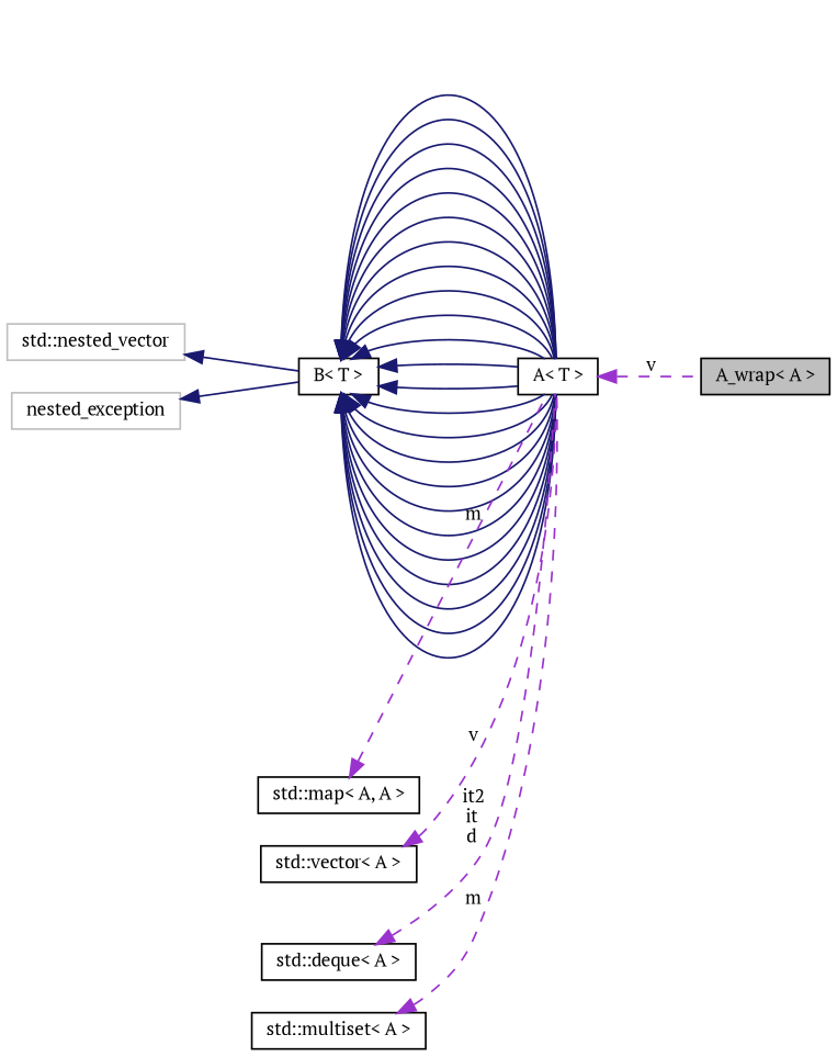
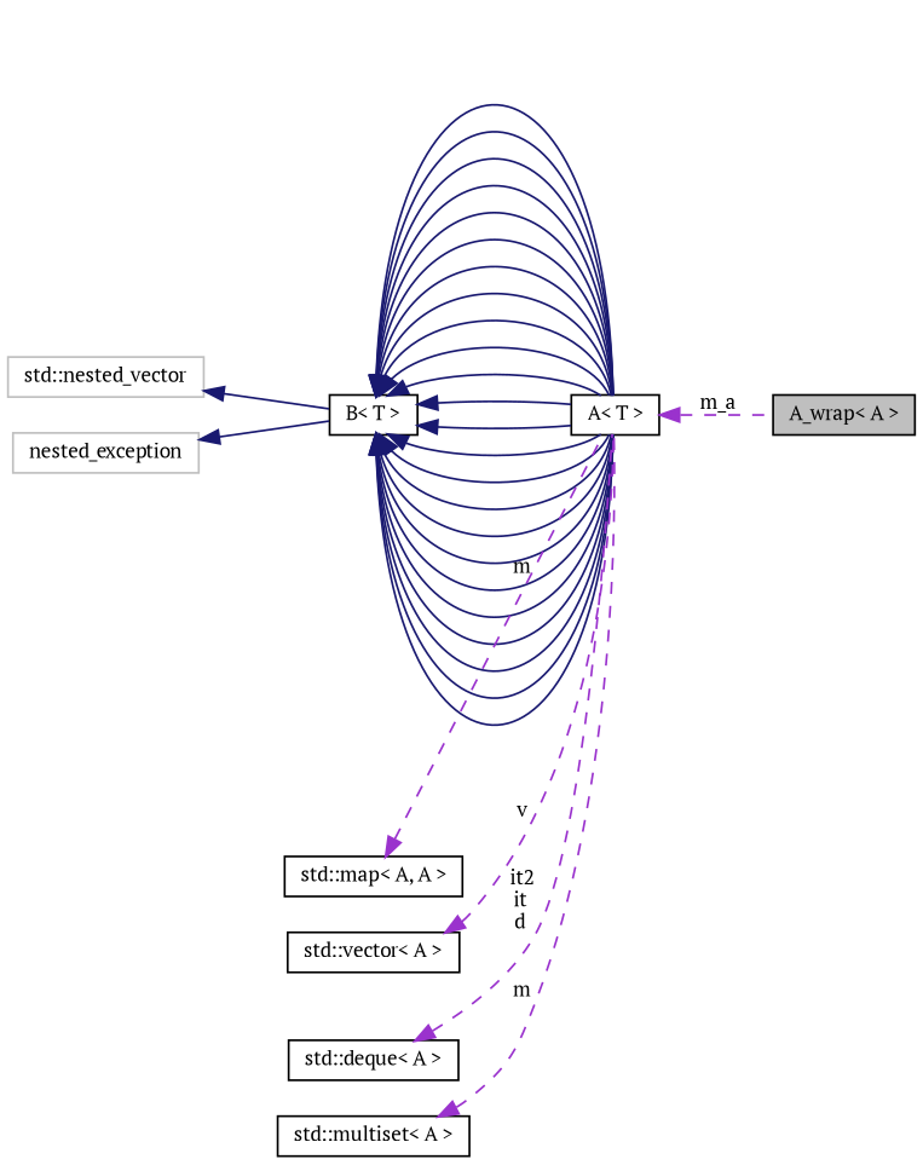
  digraph {
    fontname="PT Serif"
    rankdir=LR
    node [color=black fillcolor=white fontname="PT Serif" fontsize=10 shape=record style=filled]
    edge [color=midnightblue dir=back fontname="PT Serif" fontsize=10 labelfontname=Helvetica labelfontsize=10 style=solid]
    n1 [fillcolor=grey75 fontcolor=black height=0.2 label="A_wrap\< A \>" width=0.4]
    n2 [height=0.2 label="A\< T \>" width=0.4]
    n3 [height=0.2 label="B\< T \>" width=0.4]
    n4 [color=grey75 height=0.2 label="std::nested_vector" width=0.4]
    n5 [color=grey75 height=0.2 label=nested_exception width=0.4]
    n6 [height=0.2 label="std::map\< A, A \>" width=0.4]
    n7 [height=0.2 label="std::vector\< A \>" width=0.4]
    n8 [height=0.2 label="std::deque\< A \>" width=0.4]
    n9 [height=0.2 label="std::multiset\< A \>" width=0.4]
-   n2 -> n1 [color=darkorchid3 label=" v" style=dashed]
+   n2 -> n1 [color=darkorchid3 label=" m_a" style=dashed]
    n3 -> n2
    n3 -> n2
    n3 -> n2
    n3 -> n2
    n3 -> n2
    n3 -> n2
    n3 -> n2
    n3 -> n2
    n3 -> n2
    n3 -> n2
    n3 -> n2
    n3 -> n2
    n3 -> n2
    n3 -> n2
    n3 -> n2
    n3 -> n2
    n3 -> n2
    n3 -> n2
    n3 -> n2
    n3 -> n2
    n3 -> n2
    n3 -> n2
    n3 -> n2
    n3 -> n2
    n4 -> n3
    n5 -> n3
    n6 -> n2 [color=darkorchid3 label=" m" style=dashed]
    n7 -> n2 [color=darkorchid3 label=" v" style=dashed]
    n8 -> n2 [color=darkorchid3 label=" it2\nit\nd" style=dashed]
    n9 -> n2 [color=darkorchid3 label=" m" style=dashed]
  }
